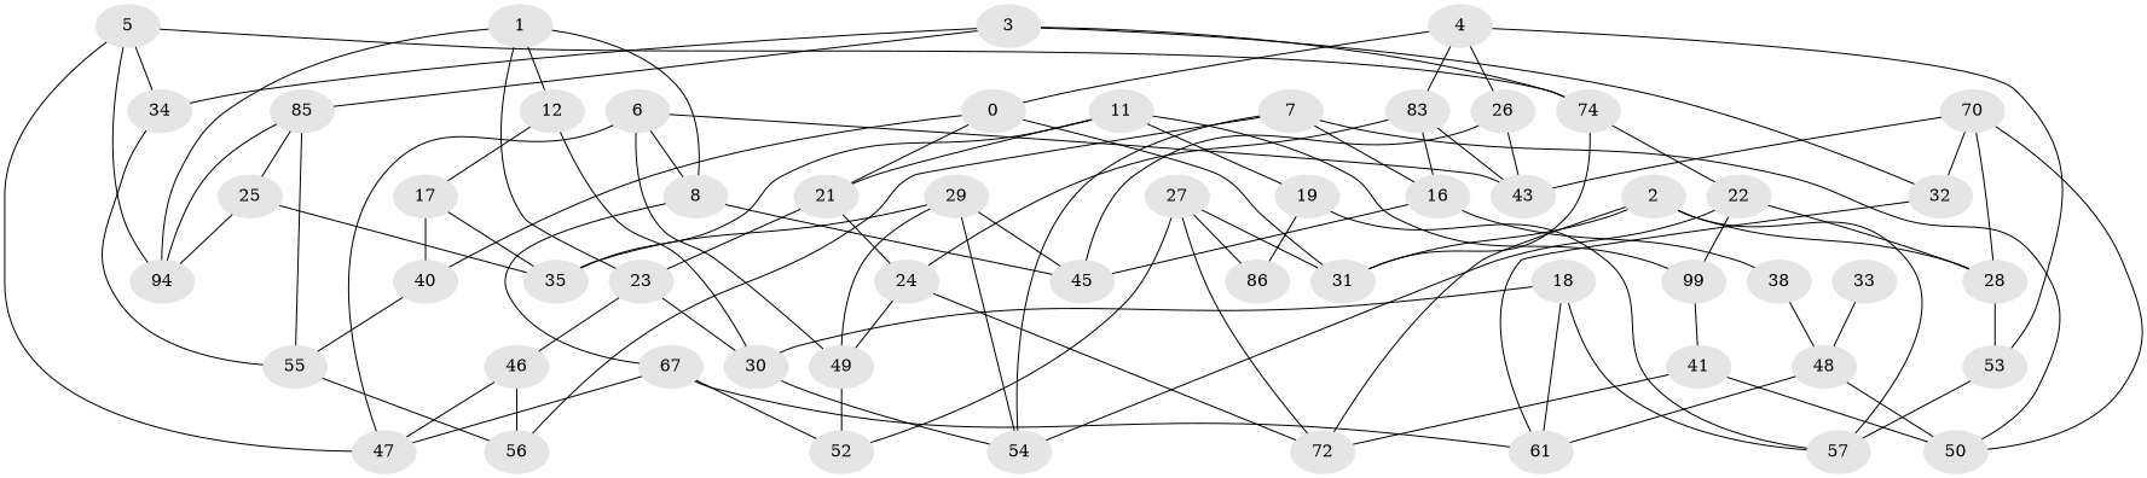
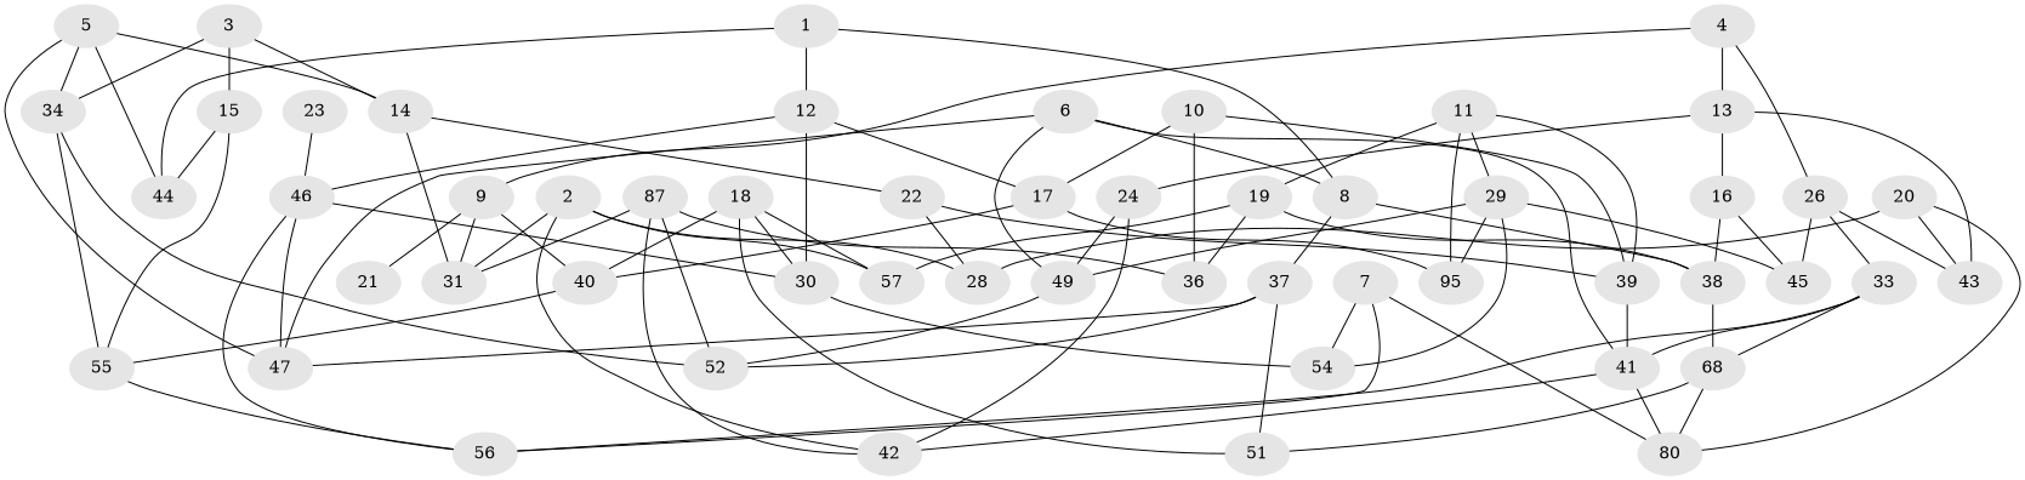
  graph {
    node [color=gray90 style=filled]
    1
    8
    12
    23
-   44 [label=94]
-   37 [label=67]
+   44
+   37
    45
    17
    30
    46
    2
    28
    31
-   42 [label=72]
+   42
    57
-   53
    3
-   14 [label=74]
-   15 [label=85]
-   32
+   14
+   15
    34
    22
-   25
    55
-   51 [label=61]
+   51
    52
    4
-   9 [label=0]
-   13 [label=83]
+   9
+   13
    26
    21
    40
    43
    16
    24
    33
    5
    47
    6
    49
    7
-   50
+   50 [label=80]
    54
    56
    38
-   36 [label=86]
-   39 [label=99]
-   35
+   10
+   36
+   39
+   35 [label=95]
    41
    11
    19
-   48
+   48 [label=68]
    18
-   20 [label=70]
-   27
+   20
+   27 [label=87]
    29
    1 -- 8
    1 -- 12
-   1 -- 23
    1 -- 44
    8 -- 37
-   8 -- 45
+   8 -- 38
    12 -- 17
    12 -- 30
-   23 -- 30
+   12 -- 46
+   46 -- 30
    23 -- 46
    37 -- 51
    37 -- 52
    37 -- 47
    17 -- 40
    17 -- 35
    30 -- 54
    46 -- 47
    46 -- 56
    2 -- 28
    2 -- 31
    2 -- 42
    2 -- 57
-   28 -- 53
-   53 -- 57
    3 -- 14
    3 -- 15
-   3 -- 32
    3 -- 34
    14 -- 31
    14 -- 22
    15 -- 44
-   15 -- 25
    15 -- 55
-   32 -- 51
    34 -- 55
+   34 -- 52
    22 -- 28
-   22 -- 54
    22 -- 39
-   25 -- 44
-   25 -- 35
    55 -- 56
-   4 -- 53
    4 -- 9
    4 -- 13
    4 -- 26
    9 -- 31
    9 -- 21
    9 -- 40
    13 -- 43
    13 -- 16
    13 -- 24
    26 -- 45
    26 -- 43
-   21 -- 23
-   21 -- 24
+   26 -- 33
    40 -- 55
    16 -- 45
    16 -- 38
    24 -- 42
    24 -- 49
+   33 -- 56
+   33 -- 41
    33 -- 48
    5 -- 44
    5 -- 14
    5 -- 34
    5 -- 47
    6 -- 8
-   6 -- 43
+   6 -- 41
    6 -- 47
    6 -- 49
    49 -- 52
-   7 -- 16
    7 -- 50
    7 -- 54
    7 -- 56
    38 -- 48
+   10 -- 17
+   10 -- 36
+   10 -- 39
    39 -- 41
    41 -- 42
    41 -- 50
-   11 -- 21
+   11 -- 29
    11 -- 39
    11 -- 35
    11 -- 19
    19 -- 57
+   19 -- 38
    19 -- 36
    48 -- 51
    48 -- 50
    18 -- 30
    18 -- 57
    18 -- 51
+   18 -- 40
    20 -- 28
-   20 -- 32
    20 -- 43
    20 -- 50
    27 -- 31
    27 -- 42
    27 -- 52
    27 -- 36
    29 -- 45
    29 -- 49
    29 -- 54
    29 -- 35
  }
